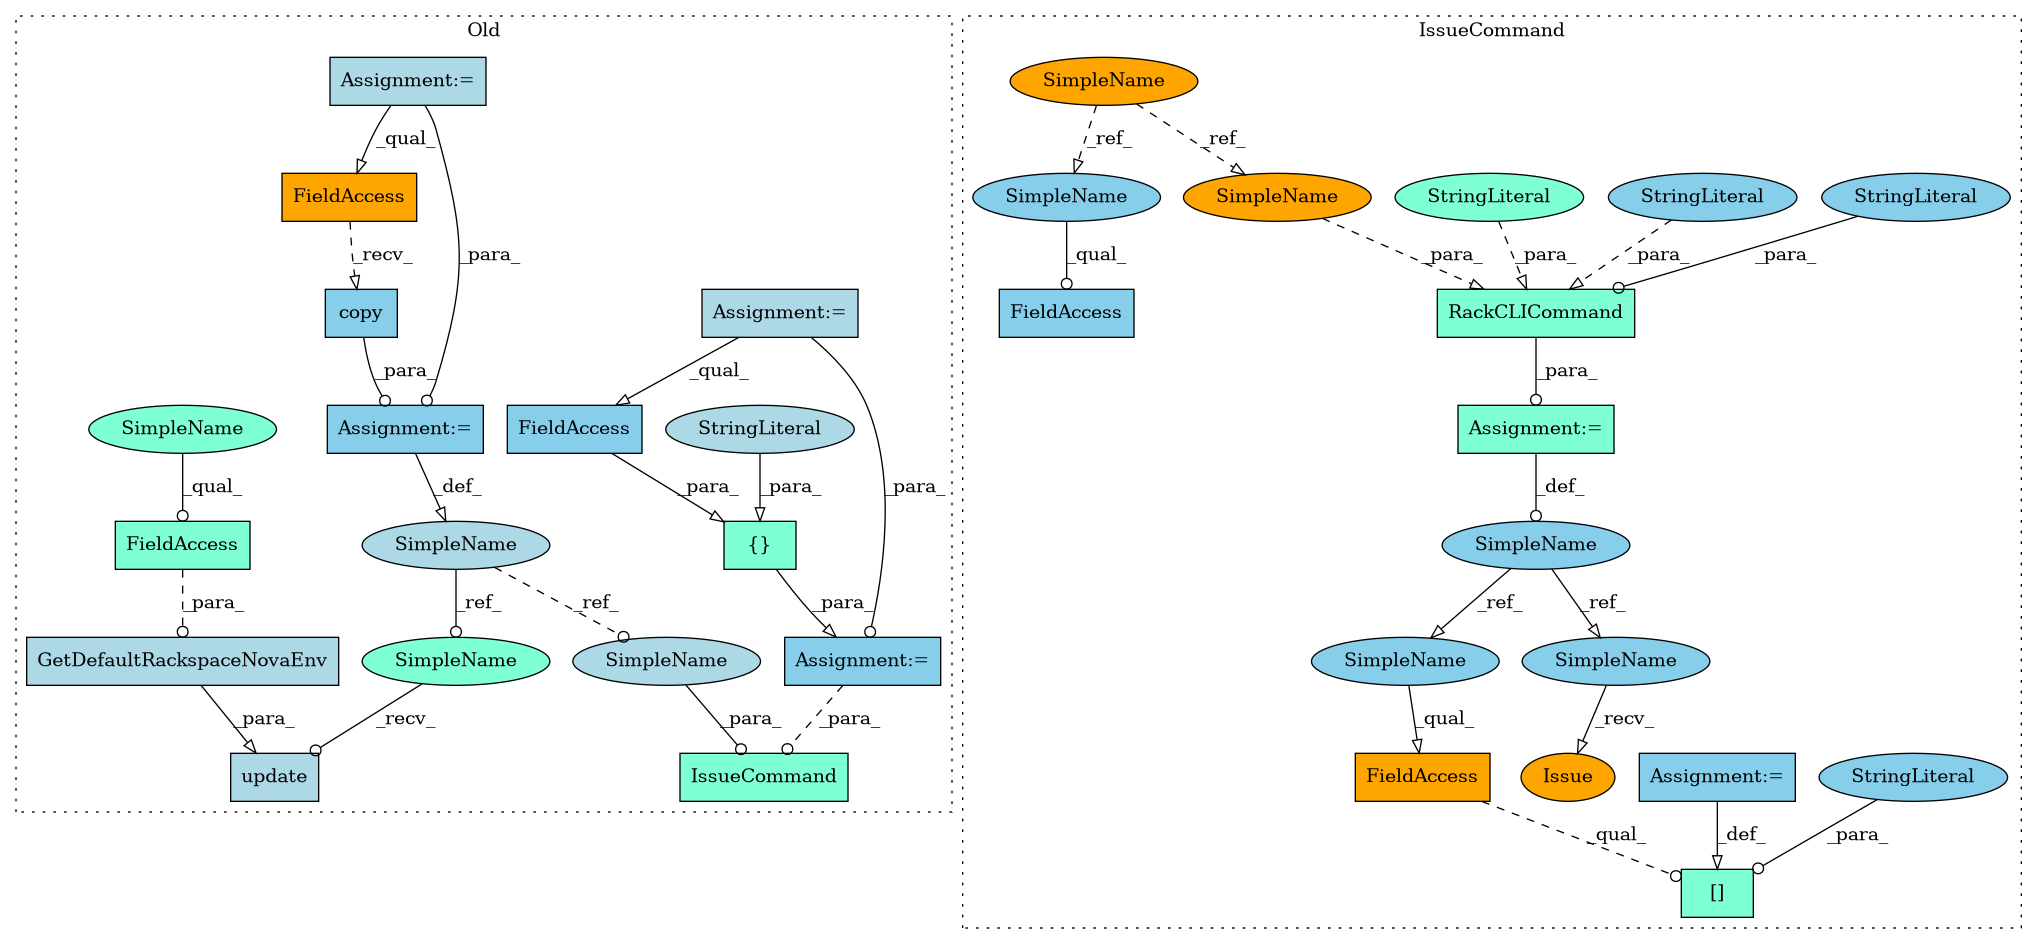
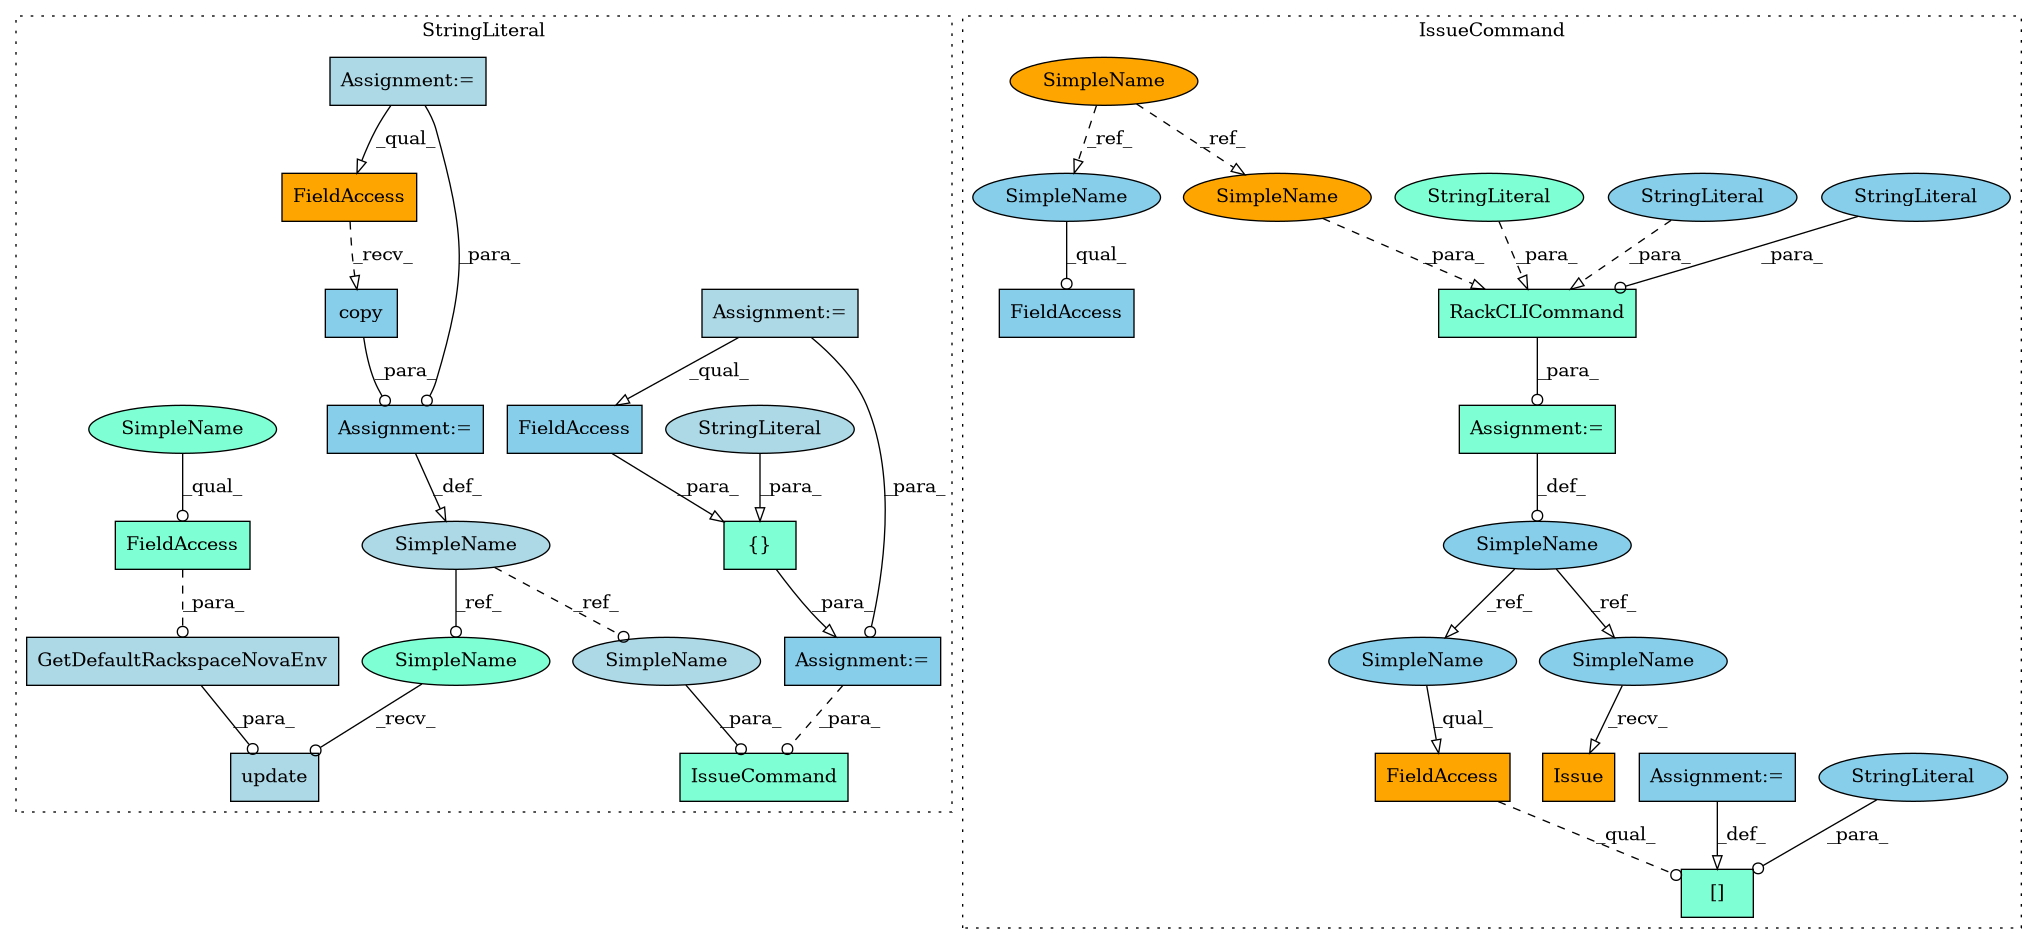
  digraph {
    node [a=42 fillcolor=skyblue l=8 s=2517 shape=box style=filled]
    edge [arrowhead=onormal style=solid]
    n1 [a=32 fillcolor=aquamarine l="13,1" label=IssueCommand s="2737,2769"]
    n2 [a=4 fillcolor=aquamarine l="1,1" label="{}" s="2557,2681"]
    n3 [fillcolor=lightblue label=SimpleName s=2437 shape=ellipse]
    n4 [a=32 fillcolor=lightblue l="7,1" label=update s="2478,2527"]
    n5 [a=32 fillcolor=lightblue l="27,1" label=GetDefaultRackspaceNovaEnv s="2490,2526"]
    n6 [a=45 fillcolor=lightblue l=16 label=StringLiteral s=2590 shape=ellipse]
    n7 [a=22 fillcolor=aquamarine l=9 label=FieldAccess]
    n8 [a=22 l=15 label=FieldAccess s=2558]
    n9 [a=32 l=6 label=copy s=2457]
    n10 [a=22 fillcolor=orange l=10 label=FieldAccess s=2446]
    n11 [a=7 l=1 label="Assignment:=" s=2445]
    n12 [a=7 fillcolor=lightblue l=2 label="Assignment:=" s=2246]
    n13 [a=7 l=1 label="Assignment:=" s=2544]
    n14 [a=7 fillcolor=lightblue l=5 label="Assignment:=" s=2303]
    n15 [fillcolor=aquamarine l=4 label=SimpleName shape=ellipse]
    n16 [fillcolor=aquamarine label=SimpleName s=2469 shape=ellipse]
    n17 [fillcolor=lightblue label=SimpleName s=2761 shape=ellipse]
    n18 [a=32 fillcolor=aquamarine l="15,1" label=RackCLICommand s="4591,4644"]
-   n19 [a=32 fillcolor=orange l=7 label=Issue s=4839 shape=ellipse]
+   n19 [a=32 fillcolor=orange l=7 label=Issue s=4839]
    n20 [a=2 fillcolor=aquamarine l="10,1" label="[]" s="4689,4705"]
    n21 [a=22 fillcolor=orange l=9 label=FieldAccess s=4689]
    n22 [l=3 label=SimpleName s=4582 shape=ellipse]
    n23 [a=45 l=6 label=StringLiteral s=4699 shape=ellipse]
    n24 [a=45 label=StringLiteral s=4627 shape=ellipse]
    n25 [a=45 l=15 label=StringLiteral s=4611 shape=ellipse]
    n26 [a=45 fillcolor=aquamarine label=StringLiteral s=4636 shape=ellipse]
    n27 [a=7 l=1 label="Assignment:=" s=4706]
    n28 [a=7 fillcolor=aquamarine l=1 label="Assignment:=" s=4585]
    n29 [fillcolor=orange l=4 label=SimpleName s=4406 shape=ellipse]
    n30 [a=22 l=10 label=FieldAccess s=4772]
    n31 [l=3 label=SimpleName s=4689 shape=ellipse]
    n32 [l=3 label=SimpleName s=4835 shape=ellipse]
    n33 [l=4 label=SimpleName s=4772 shape=ellipse]
    n34 [fillcolor=orange l=4 label=SimpleName s=4606 shape=ellipse]
    subgraph cluster_1 {
-     label=Old
+     label=StringLiteral
      style=dotted
      n1
      n2
      n3
      n4
      n5
      n6
      n7
      n8
      n9
      n10
      n11
      n12
      n13
      n14
      n15
      n16
      n17
    }
    subgraph cluster_2 {
      label=IssueCommand
      style=dotted
      n18
      n19
      n20
      n21
      n22
      n23
      n24
      n25
      n26
      n27
      n28
      n29
      n30
      n31
      n32
      n33
      n34
    }
    n2 -> n13 [label=_para_]
    n3 -> n16 [arrowhead=odot label=_ref_]
    n3 -> n17 [arrowhead=odot label=_ref_ style=dashed]
-   n5 -> n4 [label=_para_]
+   n5 -> n4 [arrowhead=odot label=_para_]
    n6 -> n2 [label=_para_]
    n7 -> n5 [arrowhead=odot label=_para_ style=dashed]
    n8 -> n2 [label=_para_]
    n9 -> n11 [arrowhead=odot label=_para_]
    n10 -> n9 [label=_recv_ style=dashed]
    n11 -> n3 [label=_def_]
    n12 -> n10 [label=_qual_]
    n12 -> n11 [arrowhead=odot label=_para_]
    n13 -> n1 [arrowhead=odot label=_para_ style=dashed]
    n14 -> n8 [label=_qual_]
    n14 -> n13 [arrowhead=odot label=_para_]
    n15 -> n7 [arrowhead=odot label=_qual_]
    n16 -> n4 [arrowhead=odot label=_recv_]
    n17 -> n1 [arrowhead=odot label=_para_]
    n18 -> n28 [arrowhead=odot label=_para_]
    n21 -> n20 [arrowhead=odot label=_qual_ style=dashed]
    n22 -> n31 [label=_ref_]
    n22 -> n32 [label=_ref_]
    n23 -> n20 [arrowhead=odot label=_para_]
    n24 -> n18 [arrowhead=odot label=_para_]
    n25 -> n18 [label=_para_ style=dashed]
    n26 -> n18 [label=_para_ style=dashed]
    n27 -> n20 [label=_def_]
    n28 -> n22 [arrowhead=odot label=_def_]
    n29 -> n33 [label=_ref_ style=dashed]
    n29 -> n34 [label=_ref_ style=dashed]
    n31 -> n21 [label=_qual_]
    n32 -> n19 [label=_recv_]
    n33 -> n30 [arrowhead=odot label=_qual_]
    n34 -> n18 [label=_para_ style=dashed]
  }
